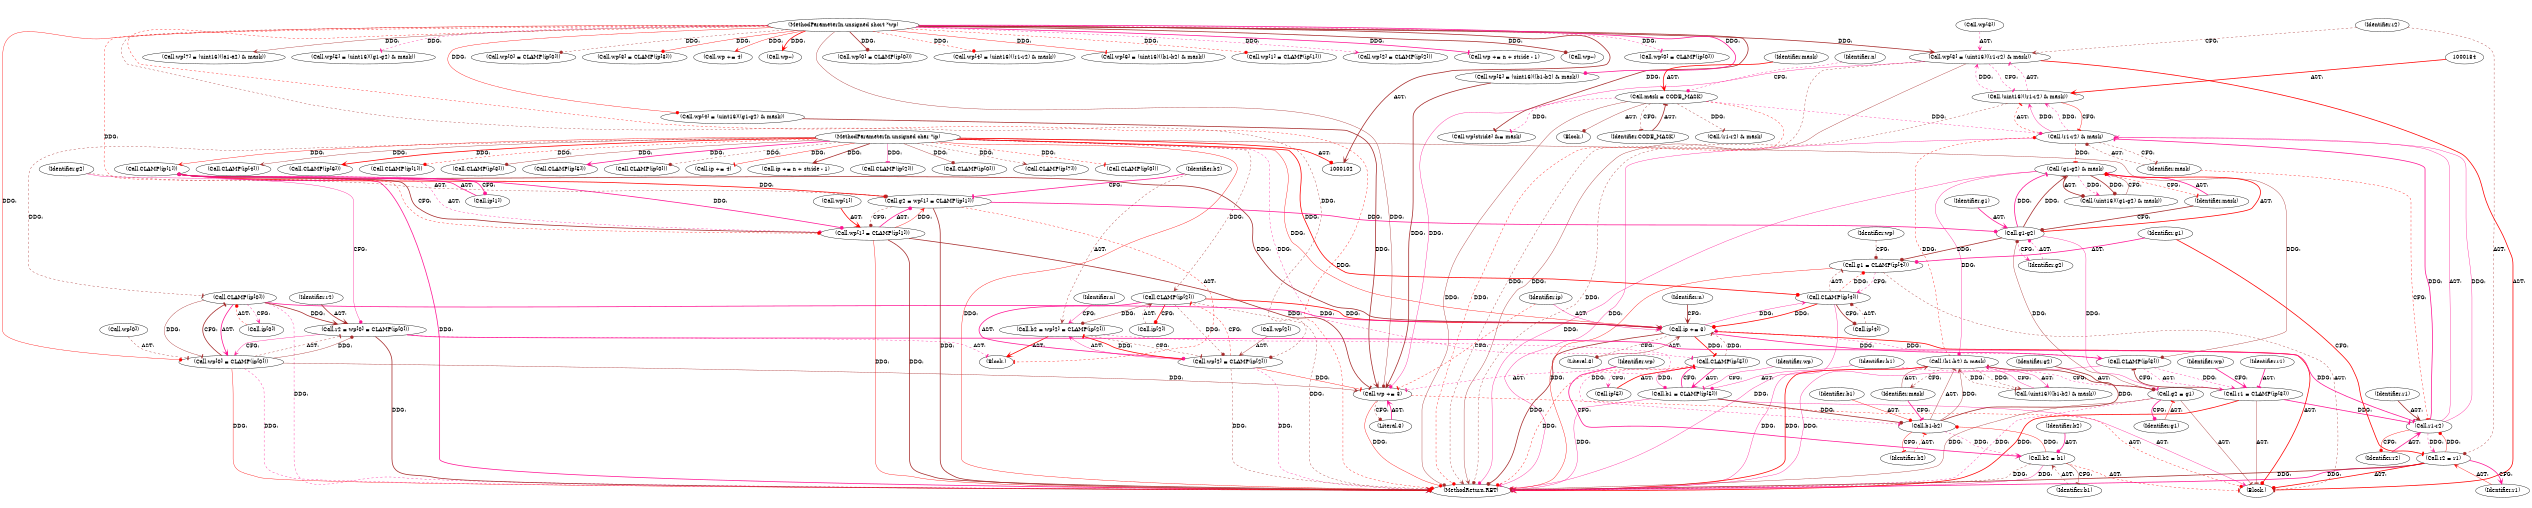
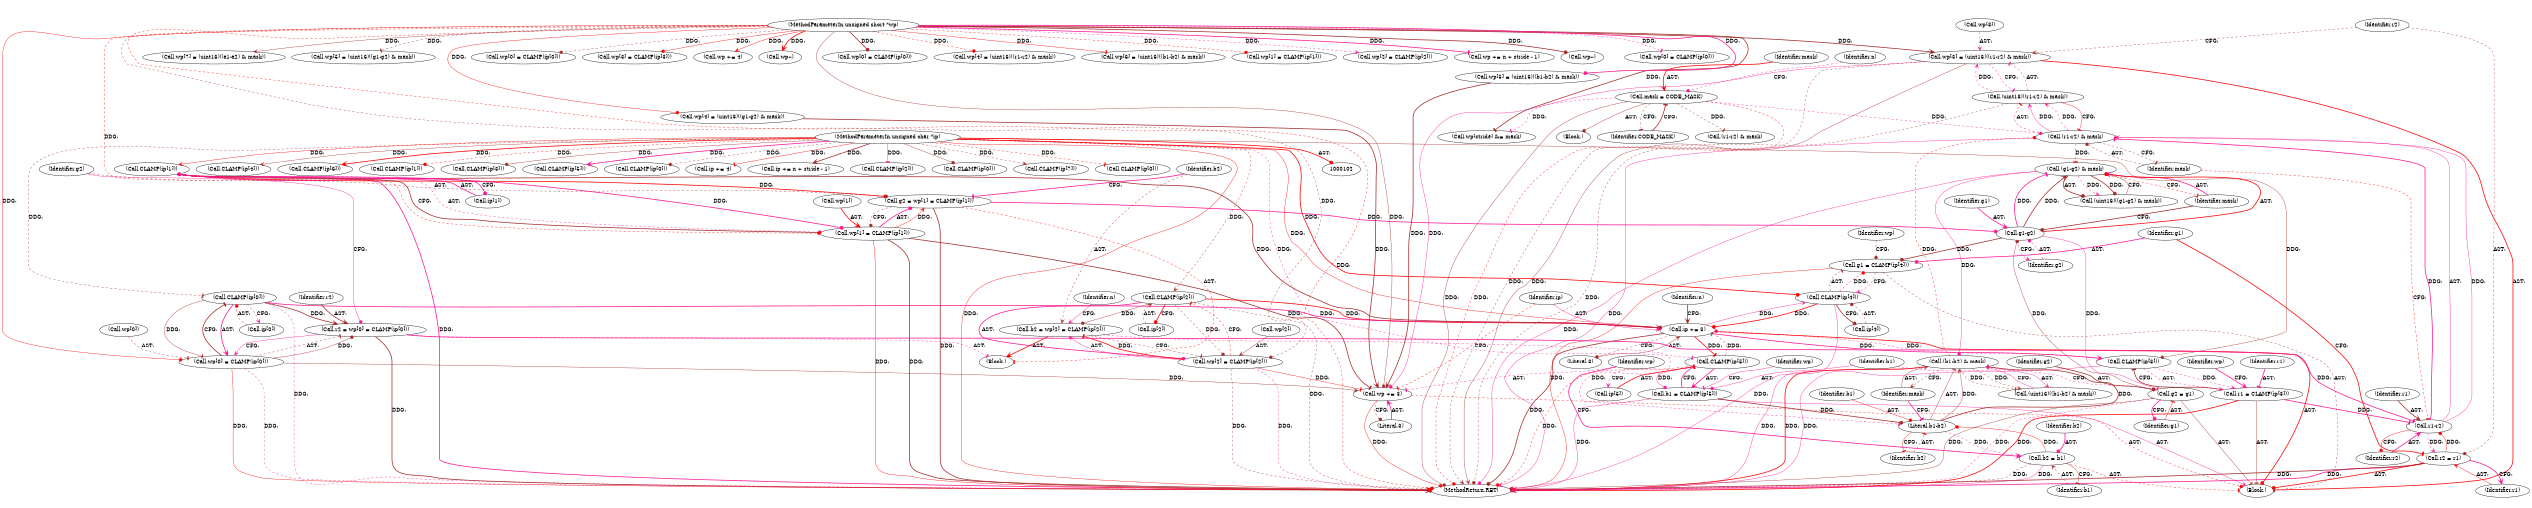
  digraph {
    edge [arrowhead=dot color=brown style=dashed]
    n1 [label="(Call,wp[3] = (uint16)((r1-r2) & mask))"]
    n2 [label="(Call,(uint16)((r1-r2) & mask))"]
    n3 [label="(Call,wp += 3)"]
    n4 [label="(MethodReturn,RET)"]
    n5 [label="(Block,)"]
    n6 [label="(Call,(r1-r2) & mask)"]
    n7 [label="(Literal,3)"]
    n8 [label="(Call,(g1-g2) & mask)"]
    n9 [label="(Identifier,mask)"]
    n10 [label="(Call,(b1-b2) & mask)"]
    n11 [label="(Identifier,mask)"]
    n12 [label="(Call,(uint16)((g1-g2) & mask))"]
    n13 [label="(Call,r1-r2)"]
    n14 [label="(Call,r2 = r1)"]
    n15 [label="(Identifier,r2)"]
    n16 [label="(Identifier,r1)"]
    n17 [label="(Call,r1 = CLAMP(ip[3]))"]
    n18 [label="(Call,CLAMP(ip[3]))"]
    n19 [label="(Call,ip += 3)"]
    n20 [label="(Call,CLAMP(ip[5]))"]
    n21 [label="(Call,CLAMP(ip[4]))"]
    n22 [label="(Literal,3)"]
    n23 [label="(Call,b1 = CLAMP(ip[5]))"]
    n24 [label="(Call,ip[5])"]
    n25 [label="(Call,g1 = CLAMP(ip[4]))"]
    n26 [label="(Call,ip[4])"]
    n27 [label="(Call,CLAMP(ip[2]))"]
    n28 [label="(Call,b2 = wp[2] = CLAMP(ip[2]))"]
    n29 [label="(Call,wp[2] = CLAMP(ip[2]))"]
    n30 [label="(Call,ip[2])"]
    n31 [label="(Block,)"]
-   n32 [label="(Call,b1-b2)"]
+   n32 [label="(Literal,b1-b2)"]
    n33 [label="(MethodParameterIn,unsigned char *ip)"]
    n34 [label="(Call,CLAMP(ip[0]))"]
    n35 [label="(Call,CLAMP(ip[1]))"]
    n36 [label="(Call,CLAMP(ip[4]))"]
    n37 [label="(Call,CLAMP(ip[6]))"]
    n38 [label="(Call,CLAMP(ip[1]))"]
    n39 [label="(Call,CLAMP(ip[3]))"]
    n40 [label="(Call,CLAMP(ip[5]))"]
    n41 [label="(Call,CLAMP(ip[0]))"]
    n42 [label="(Call,ip += 4)"]
    n43 [label="(Call,ip += n + stride - 1)"]
    n44 [label="(Call,CLAMP(ip[2]))"]
    n45 [label="(Call,CLAMP(ip[0]))"]
    n46 [label="(Call,CLAMP(ip[7]))"]
    n47 [label="(Call,CLAMP(ip[0]))"]
    1000102
    n49 [label="(Call,r2 = wp[0] = CLAMP(ip[0]))"]
    n50 [label="(Call,wp[0] = CLAMP(ip[0]))"]
    n51 [label="(Call,ip[0])"]
    n52 [label="(Call,g2 = wp[1] = CLAMP(ip[1]))"]
    n53 [label="(Call,wp[1] = CLAMP(ip[1]))"]
    n54 [label="(Call,ip[1])"]
    n55 [label="(Call,g1-g2)"]
    n56 [label="(MethodParameterIn,unsigned short *wp)"]
    n57 [label="(Call,wp[7] = (uint16)((a1-a2) & mask))"]
    n58 [label="(Call,wp[5] = (uint16)((g1-g2) & mask))"]
    n59 [label="(Call,wp[stride] &= mask)"]
    n60 [label="(Call,wp[0] = CLAMP(ip[0]))"]
    n61 [label="(Call,wp[3] = CLAMP(ip[3]))"]
    n62 [label="(Call,wp += 4)"]
    n63 [label="(Call,wp--)"]
    n64 [label="(Call,wp[5] = (uint16)((b1-b2) & mask))"]
    n65 [label="(Call,wp[0] = CLAMP(ip[0]))"]
    n66 [label="(Call,wp[4] = (uint16)((r1-r2) & mask))"]
    n67 [label="(Call,wp[6] = (uint16)((b1-b2) & mask))"]
    n68 [label="(Call,wp[1] = CLAMP(ip[1]))"]
    n69 [label="(Call,wp[2] = CLAMP(ip[2]))"]
    n70 [label="(Call,wp += n + stride - 1)"]
    n71 [label="(Call,wp--)"]
    n72 [label="(Call,wp[4] = (uint16)((g1-g2) & mask))"]
    n73 [label="(Call,wp[0] = CLAMP(ip[0]))"]
    n74 [label="(Call,(uint16)((b1-b2) & mask))"]
    n75 [label="(Identifier,mask)"]
    n76 [label="(Call,b2 = b1)"]
    n77 [label="(Identifier,b2)"]
    n78 [label="(Identifier,b1)"]
    n79 [label="(Call,g2 = g1)"]
    n80 [label="(Identifier,g2)"]
    n81 [label="(Identifier,g1)"]
    n82 [label="(Call,mask = CODE_MASK)"]
    n83 [label="(Block,)"]
    n84 [label="(Identifier,CODE_MASK)"]
    n85 [label="(Call,(r1-r2) & mask)"]
    n86 [label="(Identifier,wp)"]
    n87 [label="(Identifier,b1)"]
    n88 [label="(Identifier,r2)"]
    n89 [label="(Identifier,r1)"]
    n90 [label="(Identifier,n)"]
    n91 [label="(Identifier,g1)"]
    n92 [label="(Identifier,n)"]
    n93 [label="(Identifier,wp)"]
    n94 [label="(Identifier,r2)"]
    n95 [label="(Identifier,ip)"]
    n96 [label="(Identifier,b2)"]
    n97 [label="(Call,wp[2])"]
    n98 [label="(Call,wp[3])"]
    n99 [label="(Identifier,wp)"]
    n100 [label="(Identifier,g2)"]
    n101 [label="(Identifier,b1)"]
    n102 [label="(Identifier,mask)"]
    n103 [label="(Identifier,n)"]
    n104 [label="(Identifier,b2)"]
    n105 [label="(Identifier,g2)"]
    n106 [label="(Call,wp[1])"]
    n107 [label="(Identifier,wp)"]
    n108 [label="(Identifier,r1)"]
    n109 [label="(Identifier,g1)"]
    n110 [label="(Call,wp[0])"]
-   1000184
    n1 -> n2 [arrowhead=tee color=deeppink label="CFG: "]
    n1 -> n3 [color=deeppink label="DDG: " style=solid]
    n1 -> n4 [arrowhead=vee label="DDG: "]
    n1 -> n4 [arrowhead=vee label="DDG: " style=solid]
    n1 -> n5 [arrowhead=tee color=red label="AST: " style=bold]
    n2 -> n1 [arrowhead=tee color=deeppink label="AST: "]
    n2 -> n1 [arrowhead=vee color=deeppink label="DDG: "]
    n2 -> n4 [label="DDG: "]
    n2 -> n6 [arrowhead=tee color=red label="CFG: " style=solid]
    n3 -> n4 [color=red label="DDG: " style=solid]
    n3 -> n5 [color=red label="AST: "]
    n3 -> n7 [label="CFG: "]
    n6 -> n2 [arrowhead=tee color=red label="AST: "]
    n6 -> n2 [arrowhead=vee color=deeppink label="DDG: " style=solid]
    n6 -> n2 [arrowhead=vee color=deeppink label="DDG: "]
    n6 -> n4 [arrowhead=vee color=deeppink label="DDG: " style=solid]
    n6 -> n8 [arrowhead=tee color=red label="DDG: "]
    n6 -> n9 [arrowhead=tee label="CFG: "]
    n7 -> n3 [arrowhead=vee color=deeppink label="AST: " style=bold]
    n8 -> n4 [color=deeppink label="DDG: " style=solid]
    n8 -> n10 [color=deeppink label="DDG: " style=solid]
    n8 -> n11 [arrowhead=tee color=red label="CFG: "]
    n8 -> n12 [label="AST: " style=bold]
    n8 -> n12 [arrowhead=vee color=deeppink label="DDG: "]
    n8 -> n12 [label="DDG: " style=bold]
    n9 -> n6 [label="AST: "]
    n9 -> n13 [arrowhead=tee color=red label="CFG: "]
    n10 -> n4 [arrowhead=vee color=deeppink label="DDG: " style=solid]
    n10 -> n4 [arrowhead=vee color=red label="DDG: " style=bold]
    n10 -> n6 [color=red label="DDG: "]
    n10 -> n74 [arrowhead=vee color=deeppink label="AST: " style=solid]
    n10 -> n74 [arrowhead=tee label="DDG: "]
    n10 -> n74 [arrowhead=vee label="DDG: "]
    n10 -> n75 [arrowhead=vee label="CFG: "]
    n11 -> n8 [arrowhead=vee color=deeppink label="AST: " style=bold]
    n11 -> n55 [label="CFG: " style=bold]
    n12 -> n8 [arrowhead=tee label="CFG: " style=solid]
    n13 -> n6 [arrowhead=vee color=deeppink label="AST: " style=solid]
    n13 -> n6 [arrowhead=tee color=deeppink label="DDG: " style=solid]
    n13 -> n6 [arrowhead=tee color=deeppink label="DDG: " style=bold]
    n13 -> n14 [arrowhead=vee color=deeppink label="DDG: "]
    n13 -> n15 [color=red label="CFG: " style=solid]
    n14 -> n4 [color=deeppink label="DDG: " style=bold]
    n14 -> n4 [arrowhead=vee label="DDG: " style=bold]
    n14 -> n5 [color=red label="AST: " style=bold]
    n14 -> n13 [color=red label="DDG: " style=solid]
    n14 -> n16 [arrowhead=vee color=deeppink label="CFG: " style=bold]
    n15 -> n13 [arrowhead=vee color=deeppink label="AST: " style=bold]
    n16 -> n14 [arrowhead=vee color=red label="AST: " style=solid]
    n17 -> n4 [color=red label="DDG: " style=bold]
    n17 -> n5 [arrowhead=tee label="AST: " style=solid]
    n17 -> n13 [arrowhead=tee color=deeppink label="DDG: " style=bold]
    n17 -> n18 [arrowhead=tee label="CFG: " style=bold]
    n18 -> n4 [arrowhead=vee color=deeppink label="DDG: " style=solid]
    n18 -> n17 [arrowhead=vee color=deeppink label="AST: "]
    n18 -> n17 [arrowhead=vee color=deeppink label="DDG: "]
    n18 -> n19 [color=deeppink label="DDG: "]
    n19 -> n4 [label="DDG: " style=bold]
    n19 -> n5 [color=red label="AST: " style=bold]
    n19 -> n18 [arrowhead=vee color=deeppink label="DDG: " style=bold]
    n19 -> n20 [arrowhead=tee color=red label="DDG: " style=bold]
    n19 -> n21 [arrowhead=vee color=deeppink label="DDG: " style=solid]
    n19 -> n22 [label="CFG: "]
    n20 -> n4 [color=red label="DDG: "]
    n20 -> n19 [arrowhead=tee label="DDG: "]
    n20 -> n23 [arrowhead=vee color=deeppink label="AST: " style=bold]
    n20 -> n23 [color=deeppink label="DDG: " style=solid]
    n20 -> n24 [arrowhead=vee color=deeppink label="CFG: "]
    n21 -> n4 [arrowhead=vee color=deeppink label="DDG: " style=solid]
    n21 -> n19 [color=red label="DDG: " style=bold]
    n21 -> n25 [arrowhead=tee label="AST: "]
    n21 -> n25 [color=red label="DDG: "]
    n21 -> n26 [label="CFG: " style=bold]
    n22 -> n19 [arrowhead=vee label="AST: " style=solid]
    n23 -> n4 [color=deeppink label="DDG: " style=solid]
    n23 -> n5 [arrowhead=vee color=deeppink label="AST: " style=solid]
    n23 -> n20 [arrowhead=tee color=deeppink label="CFG: " style=bold]
    n23 -> n32 [label="DDG: " style=bold]
    n24 -> n20 [arrowhead=tee color=red label="AST: " style=bold]
    n25 -> n4 [arrowhead=vee color=red label="DDG: " style=solid]
    n25 -> n5 [arrowhead=tee label="AST: "]
    n25 -> n21 [arrowhead=vee color=deeppink label="CFG: "]
    n26 -> n21 [label="AST: "]
    n27 -> n4 [arrowhead=vee label="DDG: "]
    n27 -> n19 [arrowhead=tee color=red label="DDG: " style=bold]
    n27 -> n28 [label="DDG: " style=solid]
    n27 -> n29 [color=deeppink label="AST: " style=bold]
    n27 -> n29 [label="DDG: "]
    n27 -> n30 [color=red label="CFG: " style=bold]
    n28 -> n29 [arrowhead=tee label="CFG: "]
    n28 -> n31 [arrowhead=vee color=red label="AST: " style=bold]
    n28 -> n32 [arrowhead=tee color=deeppink label="DDG: "]
    n29 -> n3 [arrowhead=tee color=red label="DDG: " style=solid]
    n29 -> n4 [arrowhead=tee color=deeppink label="DDG: "]
    n29 -> n4 [label="DDG: "]
    n29 -> n27 [arrowhead=tee color=red label="CFG: "]
    n29 -> n28 [arrowhead=vee color=deeppink label="AST: " style=solid]
    n29 -> n28 [arrowhead=tee color=red label="DDG: " style=bold]
    n30 -> n27 [arrowhead=vee label="AST: "]
    n32 -> n10 [arrowhead=tee label="AST: " style=solid]
    n32 -> n10 [arrowhead=vee label="DDG: " style=solid]
    n32 -> n10 [arrowhead=tee label="DDG: " style=bold]
    n32 -> n76 [arrowhead=vee color=deeppink label="DDG: "]
    n32 -> n77 [arrowhead=tee color=red label="CFG: " style=solid]
    n33 -> n4 [arrowhead=vee color=red label="DDG: " style=solid]
    n33 -> n18 [label="DDG: " style=solid]
    n33 -> n19 [color=red label="DDG: " style=solid]
    n33 -> n20 [arrowhead=tee color=deeppink label="DDG: "]
    n33 -> n21 [color=red label="DDG: " style=bold]
    n33 -> n27 [arrowhead=vee label="DDG: "]
    n33 -> n34 [arrowhead=tee label="DDG: "]
    n33 -> n35 [arrowhead=vee color=red label="DDG: " style=solid]
    n33 -> n36 [arrowhead=vee label="DDG: " style=solid]
    n33 -> n37 [arrowhead=vee color=red label="DDG: " style=bold]
    n33 -> n38 [color=red label="DDG: "]
    n33 -> n39 [label="DDG: " style=solid]
    n33 -> n40 [arrowhead=vee color=deeppink label="DDG: " style=bold]
    n33 -> n41 [label="DDG: "]
    n33 -> n42 [arrowhead=tee color=red label="DDG: " style=solid]
    n33 -> n43 [arrowhead=vee label="DDG: " style=bold]
    n33 -> n44 [arrowhead=tee color=deeppink label="DDG: " style=solid]
    n33 -> n45 [label="DDG: " style=solid]
    n33 -> n46 [arrowhead=vee label="DDG: "]
    n33 -> n47 [arrowhead=tee color=red label="DDG: "]
    n33 -> 1000102 [color=red label="AST: " style=bold]
    n34 -> n4 [arrowhead=vee color=deeppink label="DDG: "]
    n34 -> n19 [color=deeppink label="DDG: " style=bold]
    n34 -> n49 [arrowhead=vee label="DDG: " style=bold]
    n34 -> n50 [arrowhead=vee color=deeppink label="AST: " style=bold]
    n34 -> n50 [arrowhead=tee label="DDG: " style=solid]
    n34 -> n51 [arrowhead=vee color=deeppink label="CFG: "]
    n35 -> n4 [arrowhead=vee color=deeppink label="DDG: " style=bold]
    n35 -> n19 [arrowhead=vee label="DDG: " style=bold]
    n35 -> n52 [color=red label="DDG: " style=bold]
    n35 -> n53 [color=deeppink label="AST: "]
    n35 -> n53 [color=deeppink label="DDG: " style=bold]
    n35 -> n54 [color=deeppink label="CFG: " style=bold]
    n49 -> n4 [arrowhead=tee label="DDG: " style=bold]
    n49 -> n13 [arrowhead=tee color=deeppink label="DDG: " style=bold]
    n49 -> n31 [arrowhead=tee color=deeppink label="AST: "]
    n49 -> n50 [arrowhead=vee color=deeppink label="CFG: " style=solid]
    n50 -> n3 [arrowhead=vee label="DDG: " style=solid]
    n50 -> n4 [color=red label="DDG: " style=solid]
    n50 -> n4 [color=deeppink label="DDG: "]
    n50 -> n34 [arrowhead=tee label="CFG: " style=bold]
    n50 -> n49 [arrowhead=tee label="AST: "]
    n50 -> n49 [label="DDG: " style=solid]
    n51 -> n34 [color=red label="AST: "]
    n52 -> n4 [arrowhead=tee label="DDG: " style=bold]
    n52 -> n31 [arrowhead=tee color=red label="AST: "]
    n52 -> n53 [label="CFG: "]
    n52 -> n55 [color=deeppink label="DDG: " style=bold]
    n53 -> n3 [arrowhead=tee label="DDG: " style=bold]
    n53 -> n4 [arrowhead=vee label="DDG: " style=bold]
    n53 -> n4 [color=red label="DDG: " style=solid]
    n53 -> n35 [label="CFG: " style=bold]
    n53 -> n52 [color=deeppink label="AST: " style=bold]
    n53 -> n52 [arrowhead=vee color=red label="DDG: " style=solid]
    n54 -> n35 [color=deeppink label="AST: " style=bold]
    n55 -> n8 [color=red label="AST: " style=bold]
    n55 -> n8 [arrowhead=tee color=deeppink label="DDG: " style=bold]
    n55 -> n8 [arrowhead=vee label="DDG: " style=bold]
    n55 -> n25 [label="DDG: " style=bold]
    n55 -> n79 [arrowhead=tee color=deeppink label="DDG: " style=solid]
    n55 -> n80 [arrowhead=vee color=deeppink label="CFG: "]
    n56 -> n1 [arrowhead=vee label="DDG: " style=bold]
    n56 -> n3 [label="DDG: " style=solid]
    n56 -> n4 [color=red label="DDG: "]
    n56 -> n29 [label="DDG: "]
-   n56 -> 1000102 [arrowhead=vee label="AST: " style=bold]
    n56 -> n50 [color=red label="DDG: " style=solid]
    n56 -> n53 [color=red label="DDG: "]
    n56 -> n57 [arrowhead=vee label="DDG: " style=solid]
-   n56 -> n58 [arrowhead=tee color=deeppink label="DDG: "]
+   n56 -> n58 [arrowhead=tee label="DDG: "]
    n56 -> n59 [arrowhead=tee label="DDG: " style=bold]
    n56 -> n60 [label="DDG: "]
    n56 -> n61 [color=red label="DDG: " style=solid]
    n56 -> n62 [arrowhead=vee color=red label="DDG: " style=solid]
    n56 -> n63 [arrowhead=vee color=red label="DDG: " style=bold]
    n56 -> n64 [color=deeppink label="DDG: " style=bold]
    n56 -> n65 [label="DDG: " style=bold]
    n56 -> n66 [color=red label="DDG: "]
    n56 -> n67 [arrowhead=tee color=red label="DDG: " style=solid]
    n56 -> n68 [color=red label="DDG: "]
    n56 -> n69 [arrowhead=vee color=deeppink label="DDG: "]
    n56 -> n70 [arrowhead=tee color=deeppink label="DDG: " style=bold]
    n56 -> n71 [label="DDG: " style=bold]
    n56 -> n72 [color=red label="DDG: " style=solid]
    n56 -> n73 [arrowhead=tee color=deeppink label="DDG: "]
    n64 -> n3 [arrowhead=vee label="DDG: " style=bold]
    n72 -> n3 [arrowhead=vee label="DDG: " style=bold]
    n74 -> n10 [arrowhead=vee color=deeppink label="CFG: " style=solid]
    n75 -> n10 [arrowhead=vee label="AST: " style=solid]
    n75 -> n32 [arrowhead=tee color=deeppink label="CFG: " style=bold]
    n76 -> n4 [arrowhead=tee color=deeppink label="DDG: " style=solid]
    n76 -> n4 [label="DDG: "]
    n76 -> n5 [arrowhead=tee color=red label="AST: "]
    n76 -> n32 [color=red label="DDG: " style=solid]
    n76 -> n78 [arrowhead=tee label="CFG: " style=solid]
    n77 -> n32 [arrowhead=tee color=red label="AST: "]
    n78 -> n76 [arrowhead=vee label="AST: "]
    n79 -> n4 [arrowhead=vee color=deeppink label="DDG: "]
    n79 -> n4 [arrowhead=tee label="DDG: " style=solid]
    n79 -> n5 [arrowhead=tee label="AST: " style=solid]
    n79 -> n55 [label="DDG: " style=solid]
    n79 -> n81 [color=deeppink label="CFG: " style=bold]
    n80 -> n55 [color=deeppink label="AST: "]
    n81 -> n79 [arrowhead=tee color=red label="AST: " style=solid]
    n82 -> n4 [label="DDG: " style=solid]
    n82 -> n4 [color=red label="DDG: "]
    n82 -> n6 [color=deeppink label="DDG: "]
    n82 -> n59 [arrowhead=tee color=deeppink label="DDG: "]
    n82 -> n83 [label="AST: " style=solid]
    n82 -> n84 [arrowhead=tee label="CFG: "]
    n82 -> n85 [arrowhead=tee label="DDG: "]
-   n84 -> n82 [arrowhead=tee label="AST: " style=bold]
+   n84 -> n82 [arrowhead=tee label="CFG: " style=bold]
    n86 -> n23 [arrowhead=tee color=deeppink label="CFG: " style=solid]
    n87 -> n32 [color=red label="AST: " style=solid]
    n88 -> n49 [arrowhead=vee label="AST: " style=bold]
    n89 -> n17 [arrowhead=tee color=deeppink label="AST: " style=bold]
    n90 -> n82 [color=deeppink label="CFG: "]
    n91 -> n14 [arrowhead=tee color=red label="CFG: " style=bold]
    n91 -> n25 [color=deeppink label="AST: " style=bold]
    n92 -> n19 [arrowhead=vee label="CFG: " style=bold]
    n93 -> n17 [arrowhead=vee color=deeppink label="CFG: " style=bold]
    n94 -> n1 [arrowhead=vee label="CFG: "]
    n94 -> n14 [label="AST: "]
    n95 -> n3 [arrowhead=tee color=red label="CFG: "]
    n95 -> n19 [arrowhead=vee color=deeppink label="AST: " style=solid]
    n96 -> n28 [arrowhead=vee label="AST: "]
    n96 -> n52 [arrowhead=tee color=deeppink label="CFG: " style=bold]
    n97 -> n29 [arrowhead=vee label="AST: " style=solid]
    n98 -> n1 [arrowhead=vee color=deeppink label="AST: "]
    n99 -> n25 [label="CFG: "]
    n100 -> n49 [color=deeppink label="CFG: " style=solid]
    n100 -> n52 [label="AST: "]
    n101 -> n23 [color=deeppink label="AST: " style=solid]
    n101 -> n79 [color=deeppink label="CFG: "]
    n102 -> n82 [arrowhead=vee color=red label="AST: " style=bold]
    n103 -> n28 [arrowhead=vee color=deeppink label="CFG: " style=solid]
    n104 -> n76 [color=deeppink label="AST: " style=bold]
    n105 -> n79 [label="AST: " style=bold]
    n106 -> n53 [arrowhead=vee color=red label="AST: " style=bold]
    n107 -> n3 [arrowhead=tee color=deeppink label="AST: "]
    n107 -> n76 [arrowhead=vee color=deeppink label="CFG: " style=bold]
    n108 -> n13 [arrowhead=vee label="AST: " style=bold]
    n109 -> n55 [arrowhead=vee color=deeppink label="AST: " style=bold]
    n110 -> n50 [arrowhead=tee label="AST: "]
-   1000184 -> n2 [arrowhead=vee color=red label="AST: " style=bold]
  }
